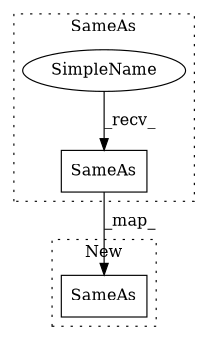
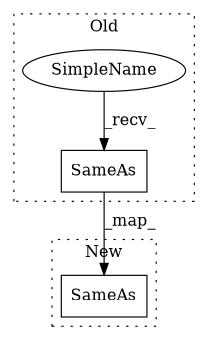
  digraph {
    node [a=32 l="7,1" shape=box]
    n1 [label=SameAs s="33385,33407"]
    n2 [a=42 l=2 label=SimpleName s=33382 shape=ellipse]
    n3 [label=SameAs s="35561,35583"]
    subgraph cluster_1 {
-     label=SameAs
+     label=Old
      style=dotted
      n1
      n2
    }
    subgraph cluster_2 {
      label=New
      style=dotted
      n3
    }
    n1 -> n3 [label=_map_]
    n2 -> n1 [label=_recv_]
  }
